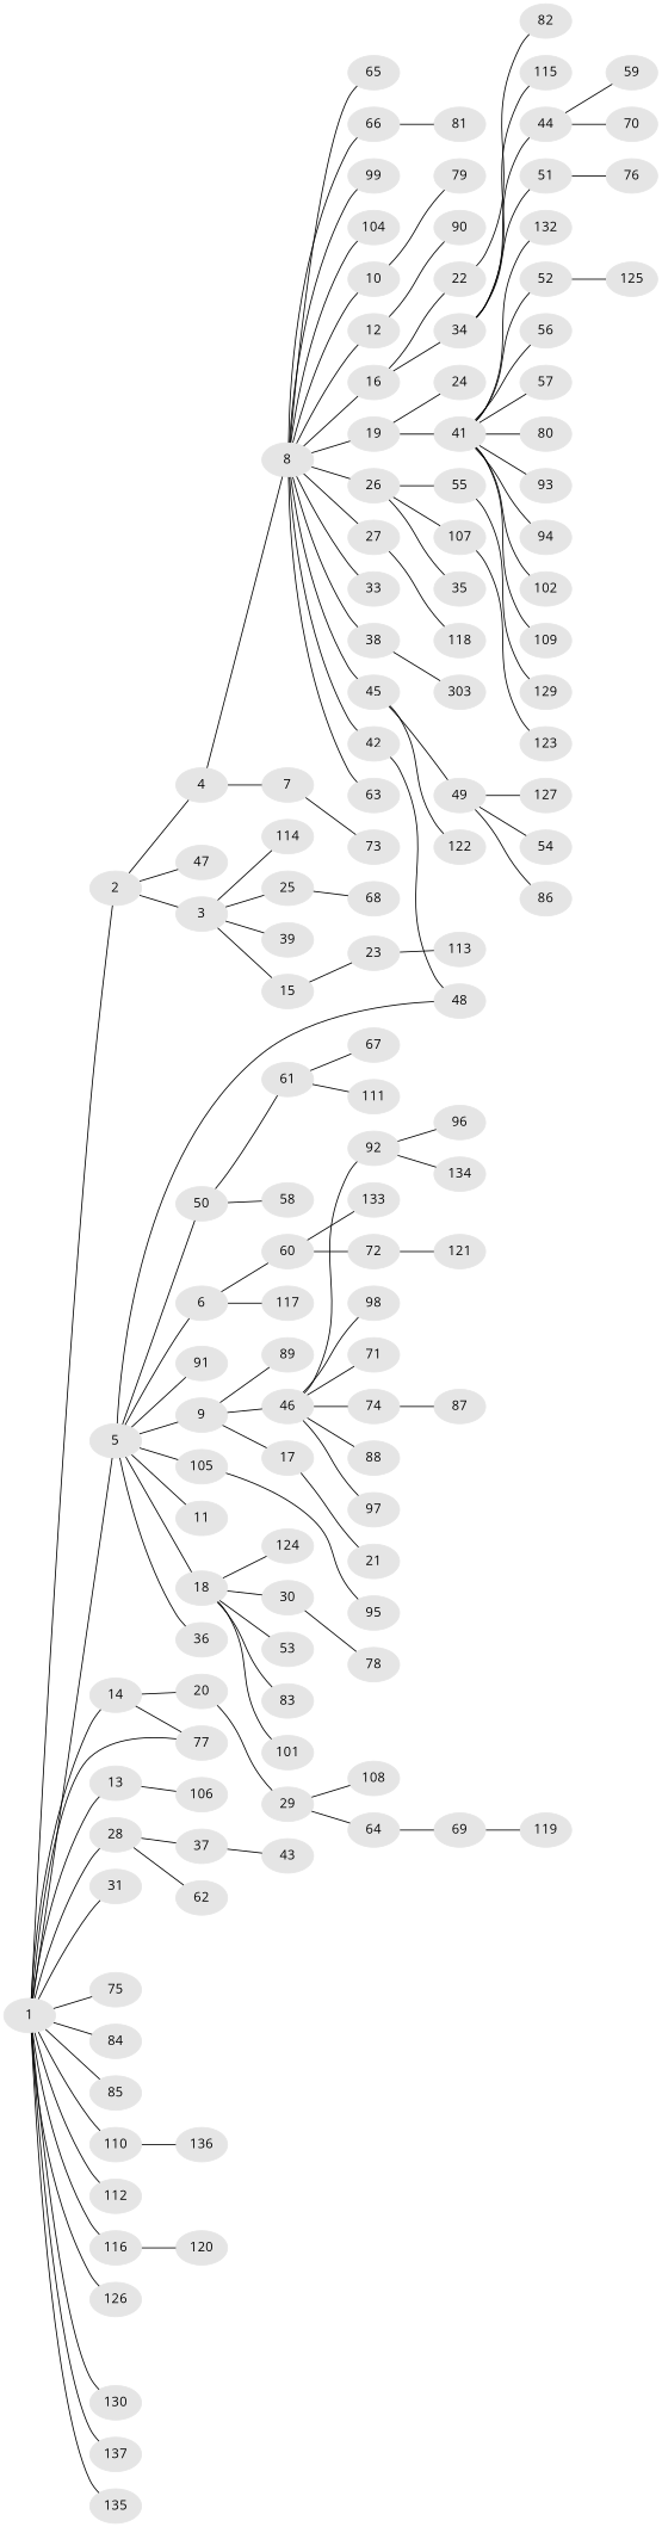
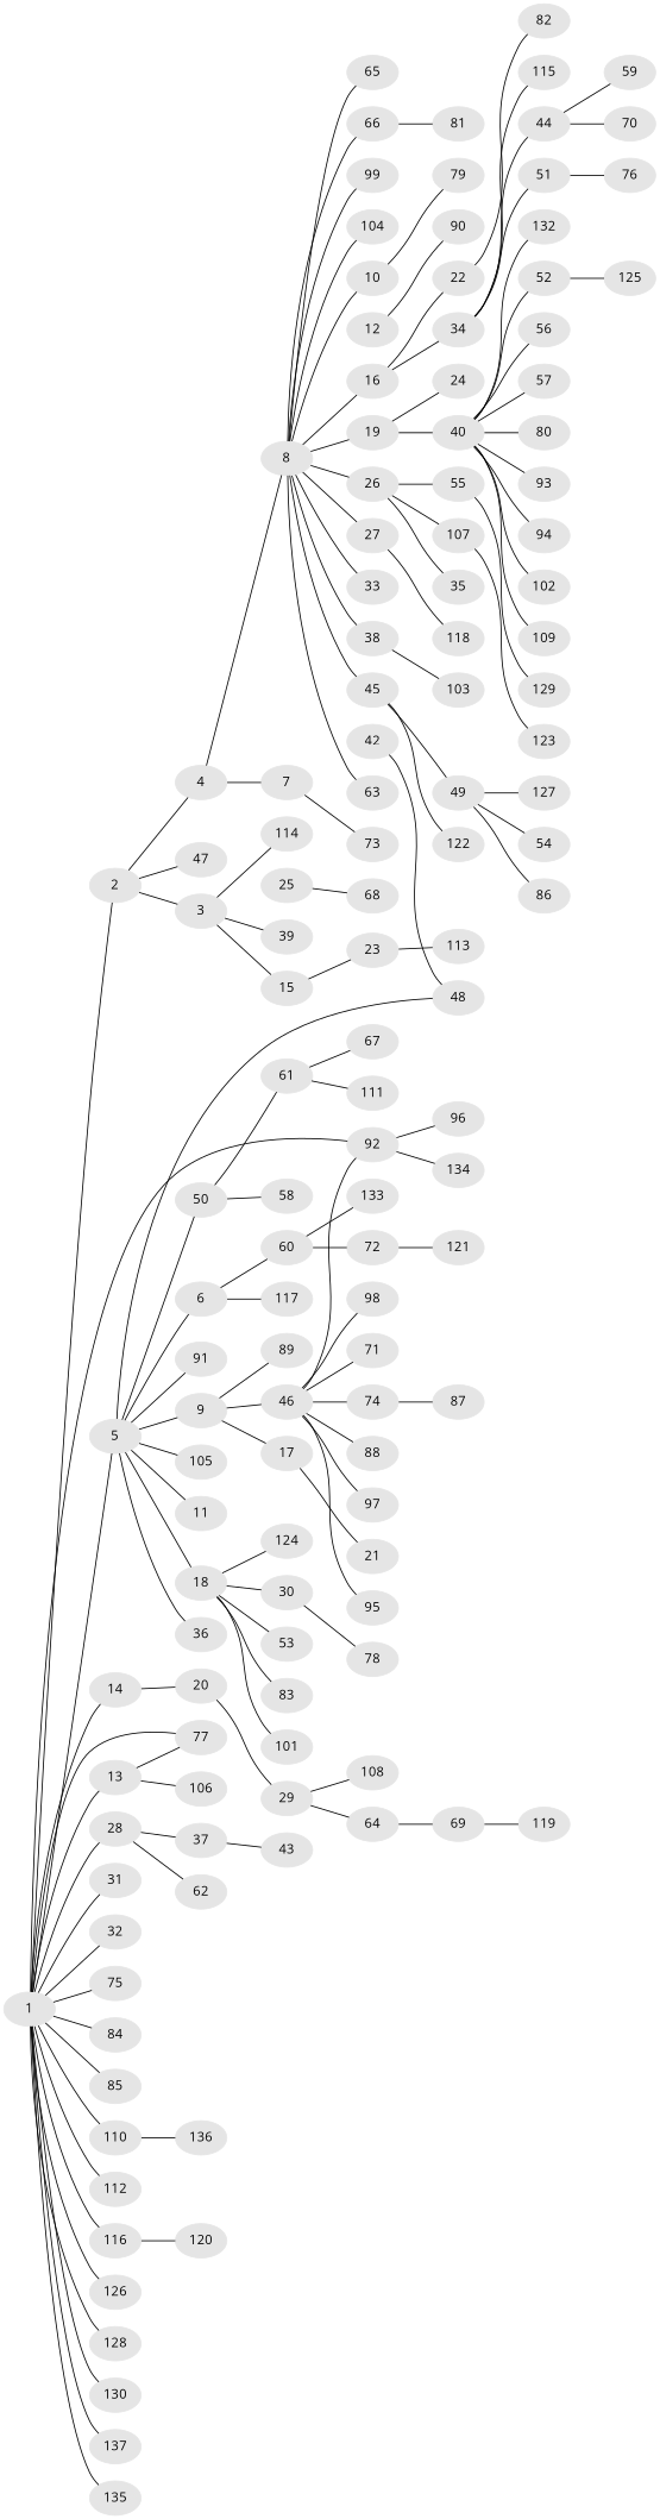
  graph {
    fontname="Open Sans"
    rankdir=LR
    node [color=gray90 fontname="Open Sans" style=filled]
    edge [fontname="Open Sans"]
    1
    2
    5
    13
    14
    28
    31
+   32
    75
    77
    84
    85
    92
    110
    112
    116
    126
+   128
    130
    n20 [label=137]
    135
    3
    4
    47
    6
    9
    11
    18
    36
    48
    50
    91
    105
    106
    20
    37
    62
    96
    134
    136
    120
    15
    25
    39
    114
    7
    8
    23
    68
    73
    10
    12
    16
    19
    26
    27
    33
    38
    42
    45
    63
    65
    66
    99
    104
    60
    117
    17
    46
    89
    30
    53
    83
    101
    124
    58
    61
    72
    133
    79
    90
    22
    34
    24
-   41
+   41 [label=40]
    35
    55
    107
    118
-   103 [label=303]
+   103
    49
    122
    81
    21
    71
    74
    88
    95
    97
    98
    29
    113
    82
    44
    51
    115
    78
    52
    56
    57
    80
    93
    94
    102
    109
    132
    108
    64
    129
    123
    43
    69
    59
    70
    76
    125
    54
    86
    127
    87
    67
    111
    121
    119
    1 -- 2
    1 -- 5
    1 -- 13
    1 -- 14
    1 -- 28
    1 -- 31
+   1 -- 32
    1 -- 75
    1 -- 77
    1 -- 84
    1 -- 85
+   1 -- 92
    1 -- 110
    1 -- 112
    1 -- 116
    1 -- 126
+   1 -- 128
    1 -- 130
    1 -- n20
    1 -- 135
    2 -- 3
    2 -- 4
    2 -- 47
    5 -- 6
    5 -- 9
    5 -- 11
    5 -- 18
    5 -- 36
    5 -- 48
    5 -- 50
    5 -- 91
    5 -- 105
    13 -- 106
-   14 -- 77
+   13 -- 77
    14 -- 20
    28 -- 37
    28 -- 62
    92 -- 96
    92 -- 134
    110 -- 136
    116 -- 120
    3 -- 15
-   3 -- 25
    3 -- 39
    3 -- 114
    4 -- 7
    4 -- 8
    6 -- 60
    6 -- 117
    9 -- 17
    9 -- 46
    9 -- 89
    18 -- 30
    18 -- 53
    18 -- 83
    18 -- 101
    18 -- 124
    50 -- 58
    50 -- 61
    20 -- 29
    37 -- 43
    15 -- 23
    25 -- 68
    7 -- 73
    8 -- 10
-   8 -- 12
    8 -- 16
    8 -- 19
    8 -- 26
    8 -- 27
    8 -- 33
    8 -- 38
-   8 -- 42
    8 -- 45
    8 -- 63
    8 -- 65
    8 -- 66
    8 -- 99
    8 -- 104
    23 -- 113
    10 -- 79
    12 -- 90
    16 -- 22
    16 -- 34
    19 -- 24
    19 -- 41
    26 -- 35
    26 -- 55
    26 -- 107
    27 -- 118
    38 -- 103
    42 -- 48
    45 -- 49
    45 -- 122
    66 -- 81
    60 -- 72
    60 -- 133
    17 -- 21
    46 -- 92
    46 -- 71
    46 -- 74
    46 -- 88
-   105 -- 95
+   46 -- 95
    46 -- 97
    46 -- 98
    30 -- 78
    61 -- 67
    61 -- 111
    72 -- 121
    22 -- 82
    34 -- 44
    34 -- 51
    34 -- 115
    41 -- 52
    41 -- 56
    41 -- 57
    41 -- 80
    41 -- 93
    41 -- 94
    41 -- 102
    41 -- 109
    41 -- 132
    55 -- 129
    107 -- 123
    49 -- 54
    49 -- 86
    49 -- 127
    74 -- 87
    29 -- 108
    29 -- 64
    44 -- 59
    44 -- 70
    51 -- 76
    52 -- 125
    64 -- 69
    69 -- 119
  }
